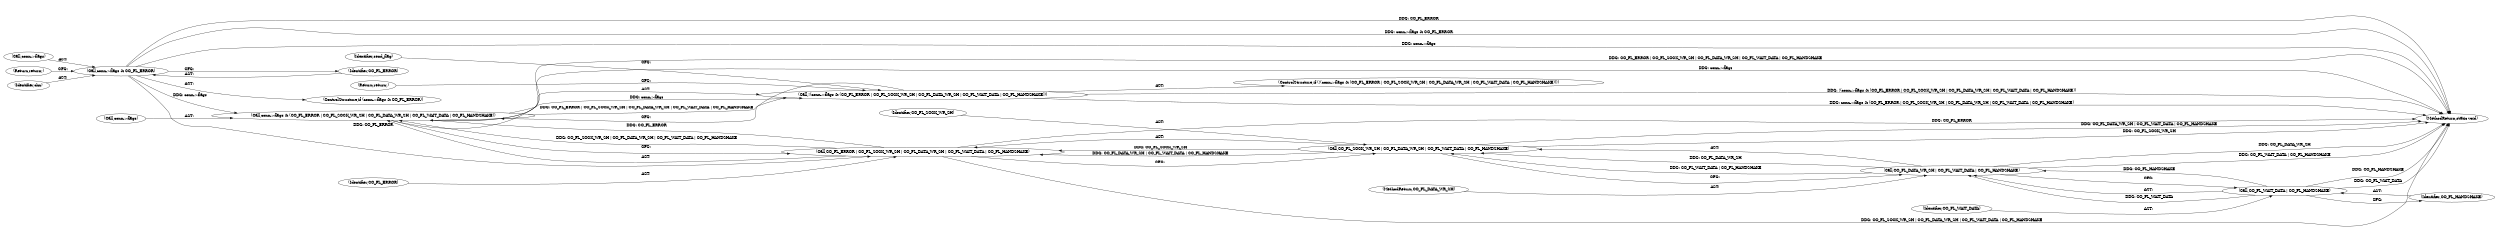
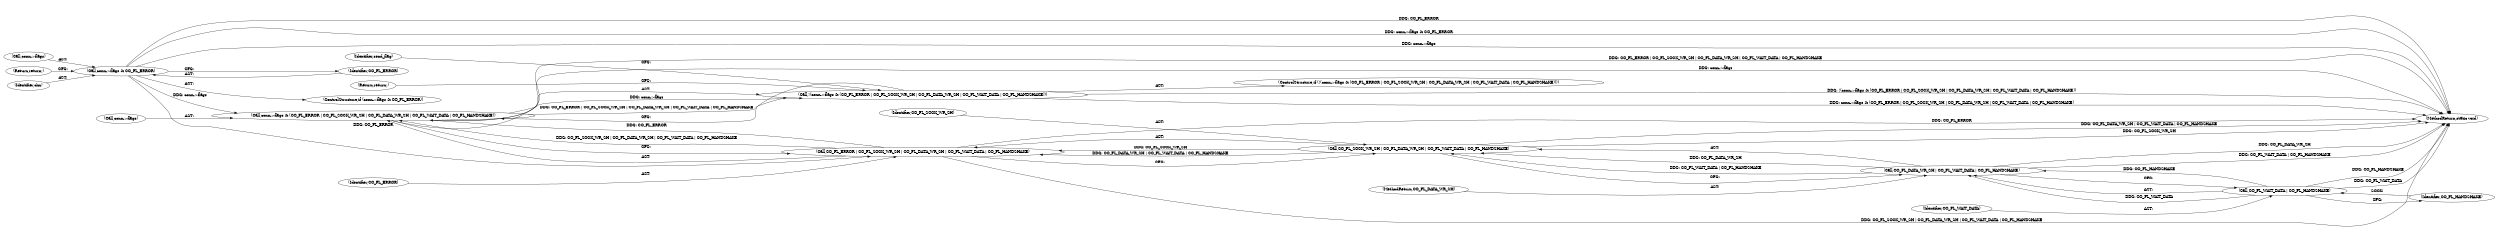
  digraph {
    rankdir=LR
    n1 [label="(Call,conn->flags & (CO_FL_ERROR | CO_FL_SOCK_WR_SH | CO_FL_DATA_WR_SH | CO_FL_WAIT_DATA | CO_FL_HANDSHAKE))"]
    n2 [label="(Call,CO_FL_ERROR | CO_FL_SOCK_WR_SH | CO_FL_DATA_WR_SH | CO_FL_WAIT_DATA | CO_FL_HANDSHAKE)"]
    n3 [label="(Call,!(conn->flags & (CO_FL_ERROR | CO_FL_SOCK_WR_SH | CO_FL_DATA_WR_SH | CO_FL_WAIT_DATA | CO_FL_HANDSHAKE)))"]
    n4 [label="(MethodReturn,static void)"]
    n5 [label="(Call,CO_FL_SOCK_WR_SH | CO_FL_DATA_WR_SH | CO_FL_WAIT_DATA | CO_FL_HANDSHAKE)"]
    n6 [label="(ControlStructure,if (!(conn->flags & (CO_FL_ERROR | CO_FL_SOCK_WR_SH | CO_FL_DATA_WR_SH | CO_FL_WAIT_DATA | CO_FL_HANDSHAKE))))"]
    n7 [label="(Call,conn->flags & CO_FL_ERROR)"]
    n8 [label="(ControlStructure,if (conn->flags & CO_FL_ERROR))"]
    n9 [label="(Identifier,CO_FL_ERROR)"]
    n10 [label="(Call,CO_FL_DATA_WR_SH | CO_FL_WAIT_DATA | CO_FL_HANDSHAKE)"]
    n11 [label="(Call,CO_FL_WAIT_DATA | CO_FL_HANDSHAKE)"]
    n12 [label="(Identifier,CO_FL_HANDSHAKE)"]
    n13 [label="(Identifier,send_flag)"]
    n14 [label="(Call,conn->flags)"]
    n15 [label="(Return,return;)"]
    n16 [label="(Identifier,chn)"]
    n17 [label="(Return,return;)"]
    n18 [label="(Identifier,CO_FL_SOCK_WR_SH)"]
    n19 [label="(Call,conn->flags)"]
    n20 [label="(Identifier,CO_FL_WAIT_DATA)"]
    n21 [label="(Identifier,CO_FL_ERROR)"]
    n22 [label="(MethodReturn,CO_FL_DATA_WR_SH)"]
    n1 -> n2 [label="CFG: "]
    n1 -> n3 [label="AST: "]
    n1 -> n3 [label="DDG: conn->flags"]
    n1 -> n3 [label="DDG: CO_FL_ERROR | CO_FL_SOCK_WR_SH | CO_FL_DATA_WR_SH | CO_FL_WAIT_DATA | CO_FL_HANDSHAKE"]
    n1 -> n4 [label="DDG: CO_FL_ERROR | CO_FL_SOCK_WR_SH | CO_FL_DATA_WR_SH | CO_FL_WAIT_DATA | CO_FL_HANDSHAKE"]
    n1 -> n4 [label="DDG: conn->flags"]
    n2 -> n1 [label="AST: "]
    n2 -> n1 [label="DDG: CO_FL_ERROR"]
    n2 -> n1 [label="DDG: CO_FL_SOCK_WR_SH | CO_FL_DATA_WR_SH | CO_FL_WAIT_DATA | CO_FL_HANDSHAKE"]
    n2 -> n4 [label="DDG: CO_FL_SOCK_WR_SH | CO_FL_DATA_WR_SH | CO_FL_WAIT_DATA | CO_FL_HANDSHAKE"]
    n2 -> n4 [label="DDG: CO_FL_ERROR"]
    n2 -> n5 [label="CFG: "]
    n3 -> n1 [label="CFG: "]
    n3 -> n4 [label="DDG: !(conn->flags & (CO_FL_ERROR | CO_FL_SOCK_WR_SH | CO_FL_DATA_WR_SH | CO_FL_WAIT_DATA | CO_FL_HANDSHAKE))"]
    n3 -> n4 [label="DDG: conn->flags & (CO_FL_ERROR | CO_FL_SOCK_WR_SH | CO_FL_DATA_WR_SH | CO_FL_WAIT_DATA | CO_FL_HANDSHAKE)"]
    n3 -> n6 [label="AST: "]
    n5 -> n2 [label="AST: "]
    n5 -> n2 [label="DDG: CO_FL_SOCK_WR_SH"]
    n5 -> n2 [label="DDG: CO_FL_DATA_WR_SH | CO_FL_WAIT_DATA | CO_FL_HANDSHAKE"]
    n5 -> n4 [label="DDG: CO_FL_DATA_WR_SH | CO_FL_WAIT_DATA | CO_FL_HANDSHAKE"]
    n5 -> n4 [label="DDG: CO_FL_SOCK_WR_SH"]
    n5 -> n10 [label="CFG: "]
    n7 -> n1 [label="DDG: conn->flags"]
    n7 -> n2 [label="DDG: CO_FL_ERROR"]
    n7 -> n4 [label="DDG: conn->flags & CO_FL_ERROR"]
    n7 -> n4 [label="DDG: conn->flags"]
    n7 -> n4 [label="DDG: CO_FL_ERROR"]
    n7 -> n8 [label="AST: "]
    n7 -> n9 [label="CFG: "]
    n9 -> n7 [label="AST: "]
    n10 -> n4 [label="DDG: CO_FL_DATA_WR_SH"]
    n10 -> n4 [label="DDG: CO_FL_WAIT_DATA | CO_FL_HANDSHAKE"]
    n10 -> n5 [label="AST: "]
    n10 -> n5 [label="DDG: CO_FL_DATA_WR_SH"]
    n10 -> n5 [label="DDG: CO_FL_WAIT_DATA | CO_FL_HANDSHAKE"]
    n10 -> n11 [label="CFG: "]
    n11 -> n4 [label="DDG: CO_FL_HANDSHAKE"]
    n11 -> n4 [label="DDG: CO_FL_WAIT_DATA"]
    n11 -> n10 [label="AST: "]
    n11 -> n10 [label="DDG: CO_FL_WAIT_DATA"]
    n11 -> n10 [label="DDG: CO_FL_HANDSHAKE"]
    n11 -> n12 [label="CFG: "]
-   n12 -> n11 [label="AST: "]
+   n12 -> n11 [label="SOCK: "]
    n13 -> n3 [label="CFG: "]
    n14 -> n7 [label="AST: "]
    n15 -> n7 [label="CFG: "]
    n16 -> n7 [label="AST: "]
    n17 -> n3 [label="CFG: "]
    n18 -> n5 [label="AST: "]
    n19 -> n1 [label="AST: "]
    n20 -> n11 [label="AST: "]
    n21 -> n2 [label="AST: "]
    n22 -> n10 [label="AST: "]
  }
